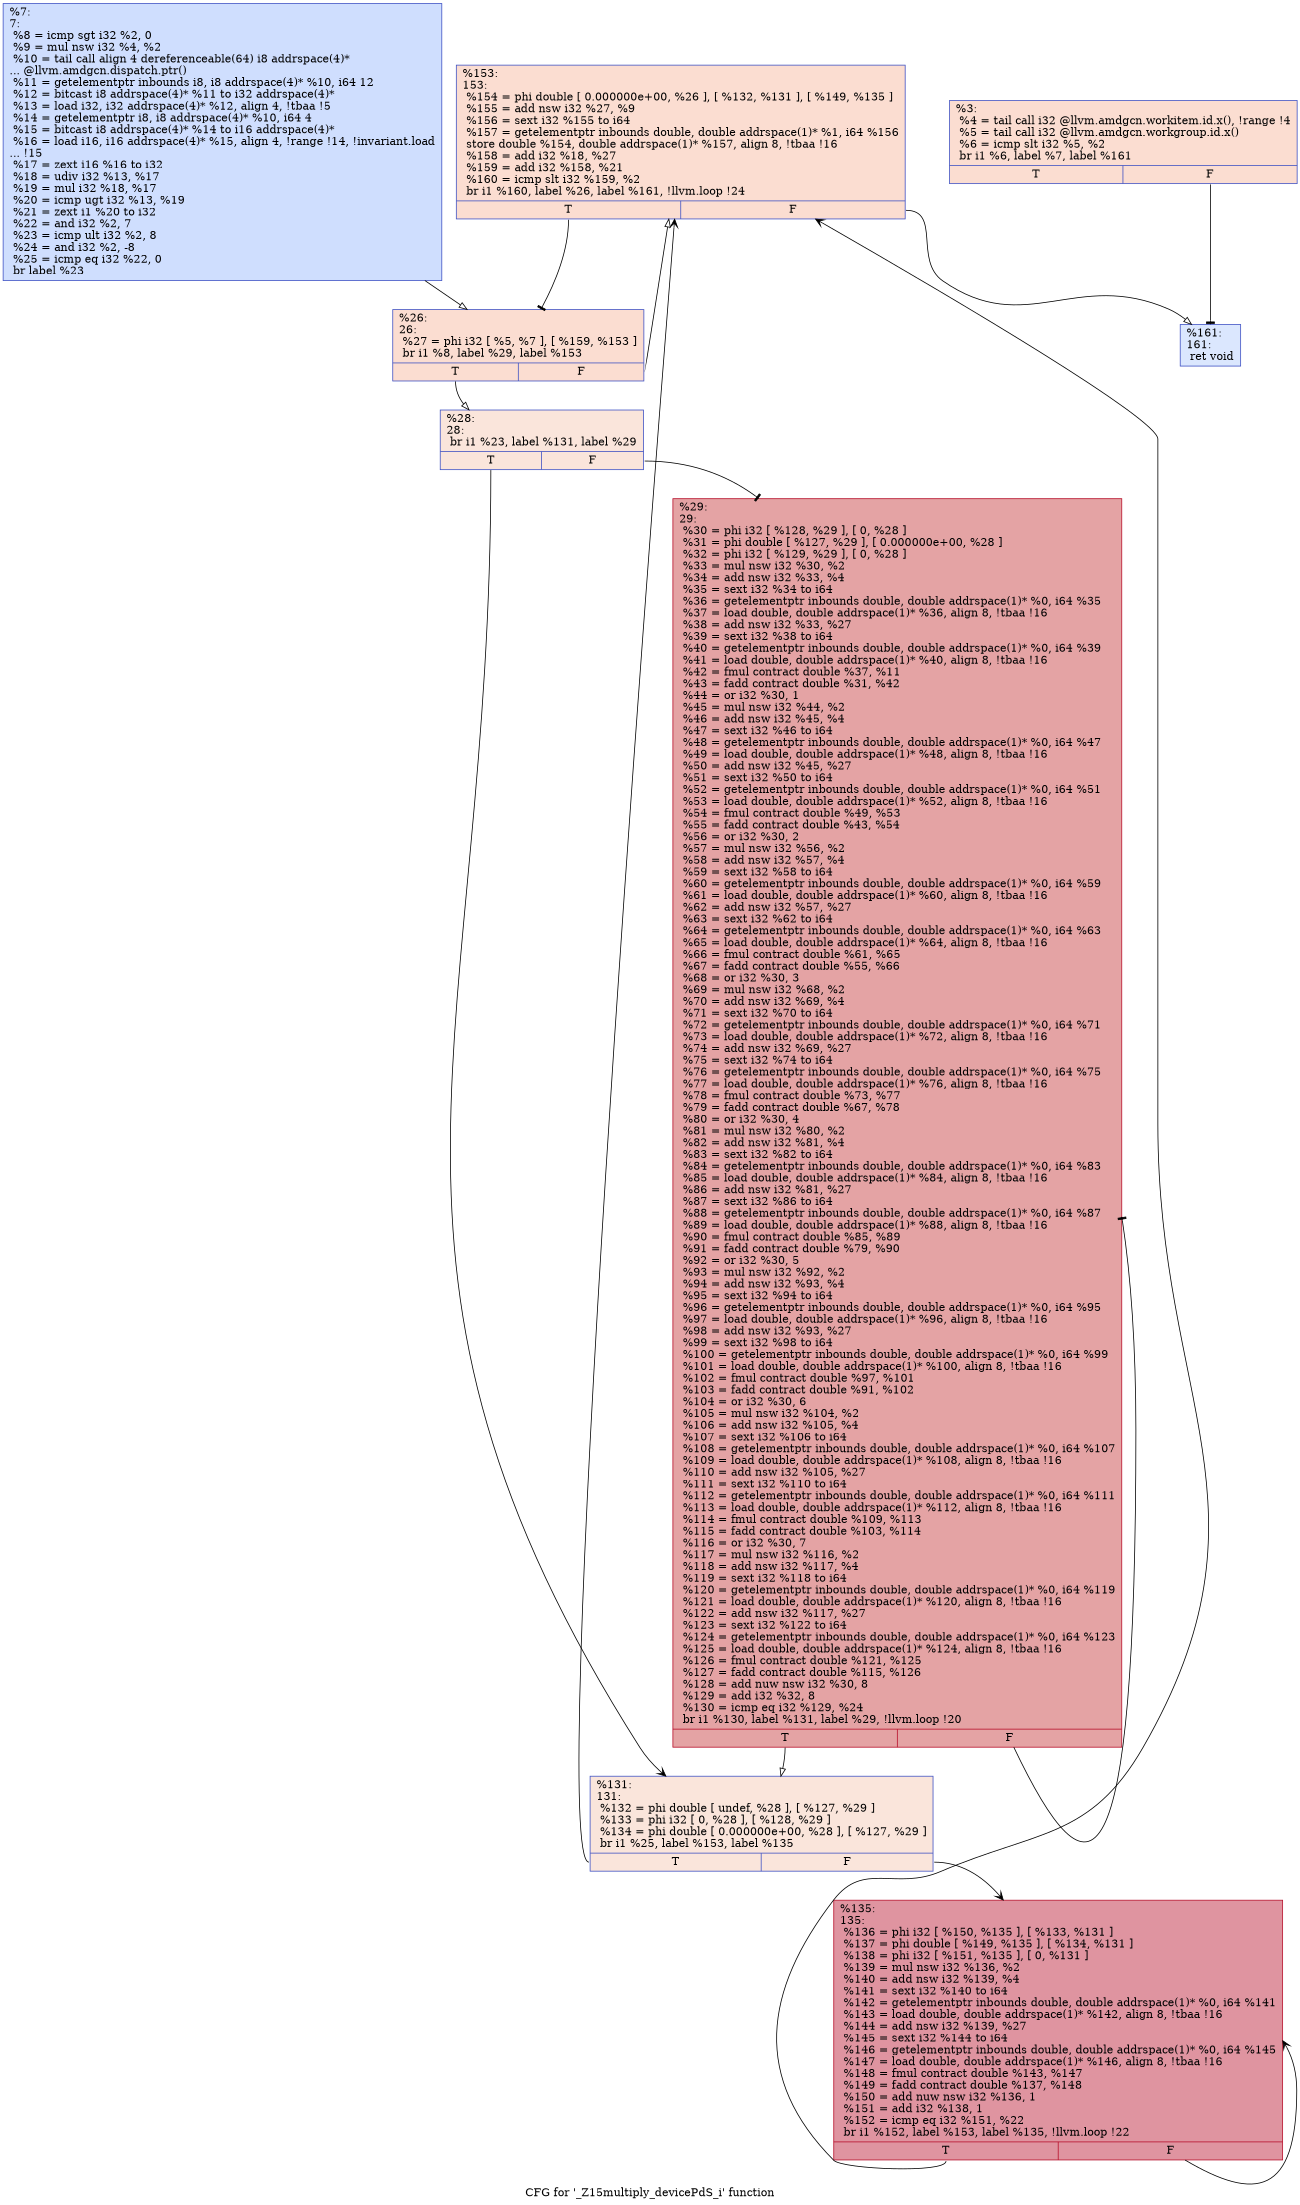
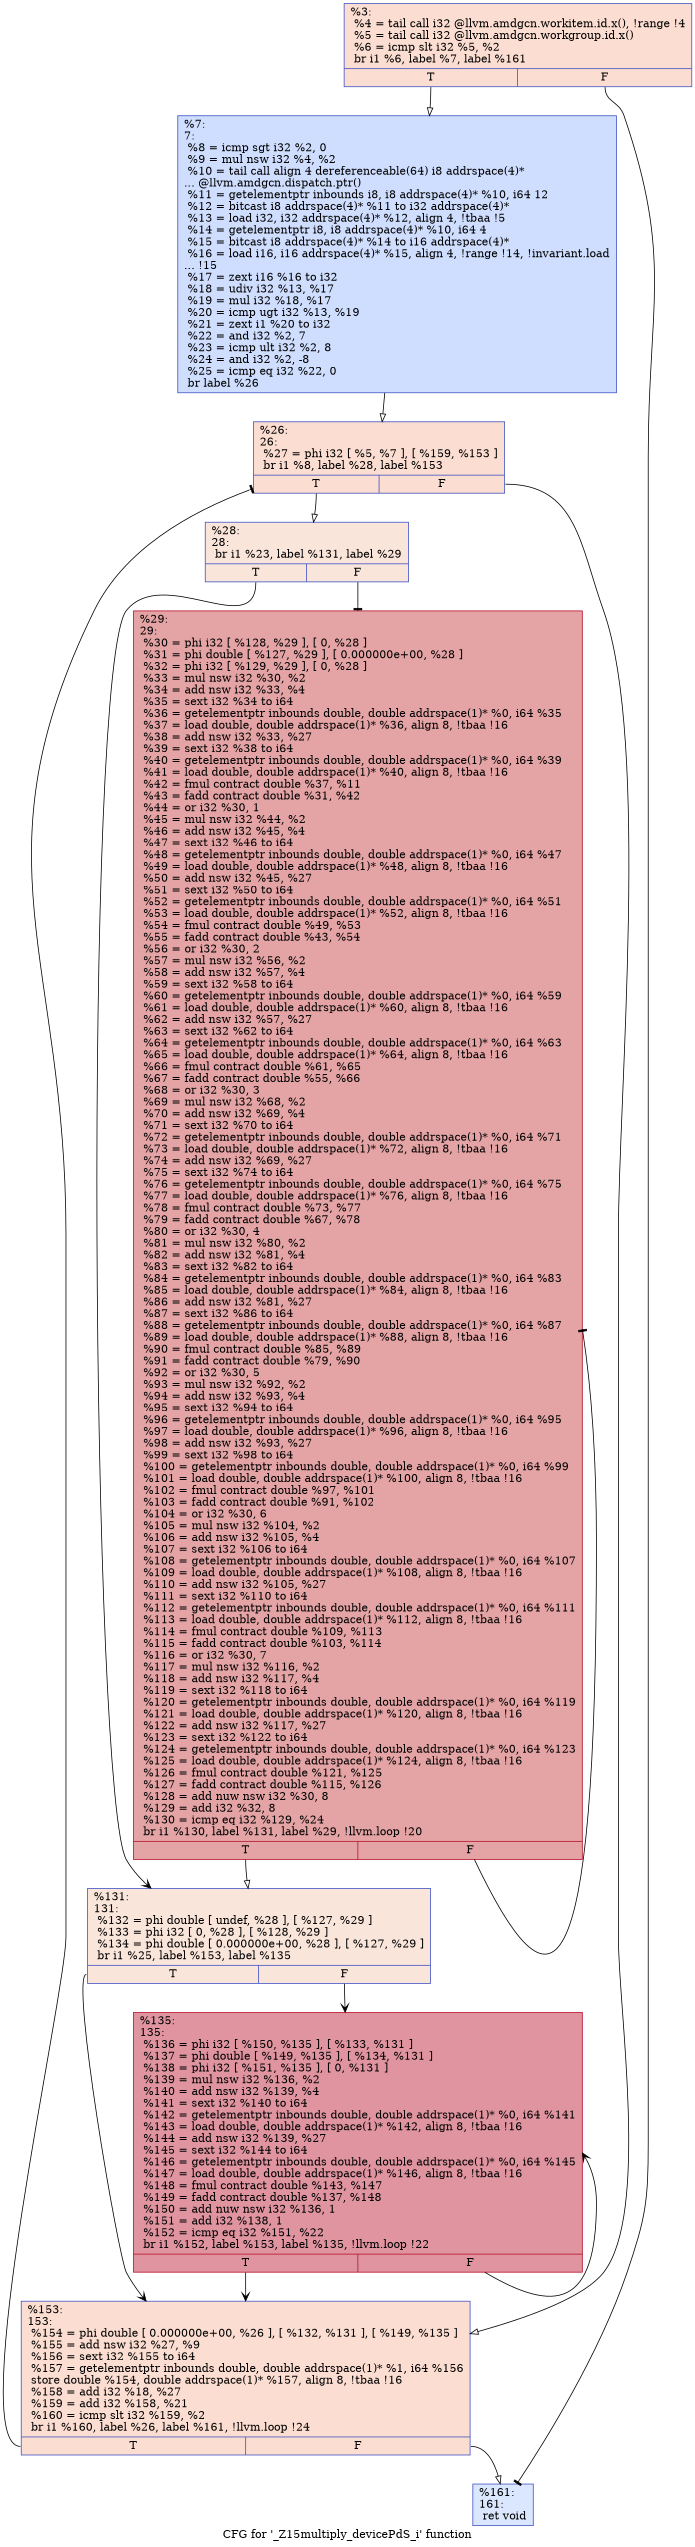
  digraph {
    label="CFG for '_Z15multiply_devicePdS_i' function"
    node [color="#3d50c3ff" fillcolor="#f7b39670" shape=record style=filled]
    edge [arrowhead=onormal tailport=s0]
    n1 [label="{%3:\l  %4 = tail call i32 @llvm.amdgcn.workitem.id.x(), !range !4\l  %5 = tail call i32 @llvm.amdgcn.workgroup.id.x()\l  %6 = icmp slt i32 %5, %2\l  br i1 %6, label %7, label %161\l|{<s0>T|<s1>F}}"]
-   n2 [fillcolor="#93b5fe70" label="{%7:\l7:                                                \l  %8 = icmp sgt i32 %2, 0\l  %9 = mul nsw i32 %4, %2\l  %10 = tail call align 4 dereferenceable(64) i8 addrspace(4)*\l... @llvm.amdgcn.dispatch.ptr()\l  %11 = getelementptr inbounds i8, i8 addrspace(4)* %10, i64 12\l  %12 = bitcast i8 addrspace(4)* %11 to i32 addrspace(4)*\l  %13 = load i32, i32 addrspace(4)* %12, align 4, !tbaa !5\l  %14 = getelementptr i8, i8 addrspace(4)* %10, i64 4\l  %15 = bitcast i8 addrspace(4)* %14 to i16 addrspace(4)*\l  %16 = load i16, i16 addrspace(4)* %15, align 4, !range !14, !invariant.load\l... !15\l  %17 = zext i16 %16 to i32\l  %18 = udiv i32 %13, %17\l  %19 = mul i32 %18, %17\l  %20 = icmp ugt i32 %13, %19\l  %21 = zext i1 %20 to i32\l  %22 = and i32 %2, 7\l  %23 = icmp ult i32 %2, 8\l  %24 = and i32 %2, -8\l  %25 = icmp eq i32 %22, 0\l  br label %23\l}"]
+   n2 [fillcolor="#93b5fe70" label="{%7:\l7:                                                \l  %8 = icmp sgt i32 %2, 0\l  %9 = mul nsw i32 %4, %2\l  %10 = tail call align 4 dereferenceable(64) i8 addrspace(4)*\l... @llvm.amdgcn.dispatch.ptr()\l  %11 = getelementptr inbounds i8, i8 addrspace(4)* %10, i64 12\l  %12 = bitcast i8 addrspace(4)* %11 to i32 addrspace(4)*\l  %13 = load i32, i32 addrspace(4)* %12, align 4, !tbaa !5\l  %14 = getelementptr i8, i8 addrspace(4)* %10, i64 4\l  %15 = bitcast i8 addrspace(4)* %14 to i16 addrspace(4)*\l  %16 = load i16, i16 addrspace(4)* %15, align 4, !range !14, !invariant.load\l... !15\l  %17 = zext i16 %16 to i32\l  %18 = udiv i32 %13, %17\l  %19 = mul i32 %18, %17\l  %20 = icmp ugt i32 %13, %19\l  %21 = zext i1 %20 to i32\l  %22 = and i32 %2, 7\l  %23 = icmp ult i32 %2, 8\l  %24 = and i32 %2, -8\l  %25 = icmp eq i32 %22, 0\l  br label %26\l}"]
    n3 [fillcolor="#aec9fc70" label="{%161:\l161:                                              \l  ret void\l}"]
-   n4 [label="{%26:\l26:                                               \l  %27 = phi i32 [ %5, %7 ], [ %159, %153 ]\l  br i1 %8, label %29, label %153\l|{<s0>T|<s1>F}}"]
+   n4 [label="{%26:\l26:                                               \l  %27 = phi i32 [ %5, %7 ], [ %159, %153 ]\l  br i1 %8, label %28, label %153\l|{<s0>T|<s1>F}}"]
    n5 [fillcolor="#f4c5ad70" label="{%28:\l28:                                               \l  br i1 %23, label %131, label %29\l|{<s0>T|<s1>F}}"]
    n6 [label="{%153:\l153:                                              \l  %154 = phi double [ 0.000000e+00, %26 ], [ %132, %131 ], [ %149, %135 ]\l  %155 = add nsw i32 %27, %9\l  %156 = sext i32 %155 to i64\l  %157 = getelementptr inbounds double, double addrspace(1)* %1, i64 %156\l  store double %154, double addrspace(1)* %157, align 8, !tbaa !16\l  %158 = add i32 %18, %27\l  %159 = add i32 %158, %21\l  %160 = icmp slt i32 %159, %2\l  br i1 %160, label %26, label %161, !llvm.loop !24\l|{<s0>T|<s1>F}}"]
    n7 [fillcolor="#f4c5ad70" label="{%131:\l131:                                              \l  %132 = phi double [ undef, %28 ], [ %127, %29 ]\l  %133 = phi i32 [ 0, %28 ], [ %128, %29 ]\l  %134 = phi double [ 0.000000e+00, %28 ], [ %127, %29 ]\l  br i1 %25, label %153, label %135\l|{<s0>T|<s1>F}}"]
    n8 [color="#b70d28ff" fillcolor="#c32e3170" label="{%29:\l29:                                               \l  %30 = phi i32 [ %128, %29 ], [ 0, %28 ]\l  %31 = phi double [ %127, %29 ], [ 0.000000e+00, %28 ]\l  %32 = phi i32 [ %129, %29 ], [ 0, %28 ]\l  %33 = mul nsw i32 %30, %2\l  %34 = add nsw i32 %33, %4\l  %35 = sext i32 %34 to i64\l  %36 = getelementptr inbounds double, double addrspace(1)* %0, i64 %35\l  %37 = load double, double addrspace(1)* %36, align 8, !tbaa !16\l  %38 = add nsw i32 %33, %27\l  %39 = sext i32 %38 to i64\l  %40 = getelementptr inbounds double, double addrspace(1)* %0, i64 %39\l  %41 = load double, double addrspace(1)* %40, align 8, !tbaa !16\l  %42 = fmul contract double %37, %11\l  %43 = fadd contract double %31, %42\l  %44 = or i32 %30, 1\l  %45 = mul nsw i32 %44, %2\l  %46 = add nsw i32 %45, %4\l  %47 = sext i32 %46 to i64\l  %48 = getelementptr inbounds double, double addrspace(1)* %0, i64 %47\l  %49 = load double, double addrspace(1)* %48, align 8, !tbaa !16\l  %50 = add nsw i32 %45, %27\l  %51 = sext i32 %50 to i64\l  %52 = getelementptr inbounds double, double addrspace(1)* %0, i64 %51\l  %53 = load double, double addrspace(1)* %52, align 8, !tbaa !16\l  %54 = fmul contract double %49, %53\l  %55 = fadd contract double %43, %54\l  %56 = or i32 %30, 2\l  %57 = mul nsw i32 %56, %2\l  %58 = add nsw i32 %57, %4\l  %59 = sext i32 %58 to i64\l  %60 = getelementptr inbounds double, double addrspace(1)* %0, i64 %59\l  %61 = load double, double addrspace(1)* %60, align 8, !tbaa !16\l  %62 = add nsw i32 %57, %27\l  %63 = sext i32 %62 to i64\l  %64 = getelementptr inbounds double, double addrspace(1)* %0, i64 %63\l  %65 = load double, double addrspace(1)* %64, align 8, !tbaa !16\l  %66 = fmul contract double %61, %65\l  %67 = fadd contract double %55, %66\l  %68 = or i32 %30, 3\l  %69 = mul nsw i32 %68, %2\l  %70 = add nsw i32 %69, %4\l  %71 = sext i32 %70 to i64\l  %72 = getelementptr inbounds double, double addrspace(1)* %0, i64 %71\l  %73 = load double, double addrspace(1)* %72, align 8, !tbaa !16\l  %74 = add nsw i32 %69, %27\l  %75 = sext i32 %74 to i64\l  %76 = getelementptr inbounds double, double addrspace(1)* %0, i64 %75\l  %77 = load double, double addrspace(1)* %76, align 8, !tbaa !16\l  %78 = fmul contract double %73, %77\l  %79 = fadd contract double %67, %78\l  %80 = or i32 %30, 4\l  %81 = mul nsw i32 %80, %2\l  %82 = add nsw i32 %81, %4\l  %83 = sext i32 %82 to i64\l  %84 = getelementptr inbounds double, double addrspace(1)* %0, i64 %83\l  %85 = load double, double addrspace(1)* %84, align 8, !tbaa !16\l  %86 = add nsw i32 %81, %27\l  %87 = sext i32 %86 to i64\l  %88 = getelementptr inbounds double, double addrspace(1)* %0, i64 %87\l  %89 = load double, double addrspace(1)* %88, align 8, !tbaa !16\l  %90 = fmul contract double %85, %89\l  %91 = fadd contract double %79, %90\l  %92 = or i32 %30, 5\l  %93 = mul nsw i32 %92, %2\l  %94 = add nsw i32 %93, %4\l  %95 = sext i32 %94 to i64\l  %96 = getelementptr inbounds double, double addrspace(1)* %0, i64 %95\l  %97 = load double, double addrspace(1)* %96, align 8, !tbaa !16\l  %98 = add nsw i32 %93, %27\l  %99 = sext i32 %98 to i64\l  %100 = getelementptr inbounds double, double addrspace(1)* %0, i64 %99\l  %101 = load double, double addrspace(1)* %100, align 8, !tbaa !16\l  %102 = fmul contract double %97, %101\l  %103 = fadd contract double %91, %102\l  %104 = or i32 %30, 6\l  %105 = mul nsw i32 %104, %2\l  %106 = add nsw i32 %105, %4\l  %107 = sext i32 %106 to i64\l  %108 = getelementptr inbounds double, double addrspace(1)* %0, i64 %107\l  %109 = load double, double addrspace(1)* %108, align 8, !tbaa !16\l  %110 = add nsw i32 %105, %27\l  %111 = sext i32 %110 to i64\l  %112 = getelementptr inbounds double, double addrspace(1)* %0, i64 %111\l  %113 = load double, double addrspace(1)* %112, align 8, !tbaa !16\l  %114 = fmul contract double %109, %113\l  %115 = fadd contract double %103, %114\l  %116 = or i32 %30, 7\l  %117 = mul nsw i32 %116, %2\l  %118 = add nsw i32 %117, %4\l  %119 = sext i32 %118 to i64\l  %120 = getelementptr inbounds double, double addrspace(1)* %0, i64 %119\l  %121 = load double, double addrspace(1)* %120, align 8, !tbaa !16\l  %122 = add nsw i32 %117, %27\l  %123 = sext i32 %122 to i64\l  %124 = getelementptr inbounds double, double addrspace(1)* %0, i64 %123\l  %125 = load double, double addrspace(1)* %124, align 8, !tbaa !16\l  %126 = fmul contract double %121, %125\l  %127 = fadd contract double %115, %126\l  %128 = add nuw nsw i32 %30, 8\l  %129 = add i32 %32, 8\l  %130 = icmp eq i32 %129, %24\l  br i1 %130, label %131, label %29, !llvm.loop !20\l|{<s0>T|<s1>F}}"]
    n9 [color="#b70d28ff" fillcolor="#b70d2870" label="{%135:\l135:                                              \l  %136 = phi i32 [ %150, %135 ], [ %133, %131 ]\l  %137 = phi double [ %149, %135 ], [ %134, %131 ]\l  %138 = phi i32 [ %151, %135 ], [ 0, %131 ]\l  %139 = mul nsw i32 %136, %2\l  %140 = add nsw i32 %139, %4\l  %141 = sext i32 %140 to i64\l  %142 = getelementptr inbounds double, double addrspace(1)* %0, i64 %141\l  %143 = load double, double addrspace(1)* %142, align 8, !tbaa !16\l  %144 = add nsw i32 %139, %27\l  %145 = sext i32 %144 to i64\l  %146 = getelementptr inbounds double, double addrspace(1)* %0, i64 %145\l  %147 = load double, double addrspace(1)* %146, align 8, !tbaa !16\l  %148 = fmul contract double %143, %147\l  %149 = fadd contract double %137, %148\l  %150 = add nuw nsw i32 %136, 1\l  %151 = add i32 %138, 1\l  %152 = icmp eq i32 %151, %22\l  br i1 %152, label %153, label %135, !llvm.loop !22\l|{<s0>T|<s1>F}}"]
+   n1 -> n2
    n1 -> n3 [arrowhead=tee tailport=s1]
    n2 -> n4
    n4 -> n5
    n4 -> n6 [tailport=s1]
    n5 -> n7 [arrowhead=vee]
    n5 -> n8 [arrowhead=tee tailport=s1]
    n6 -> n3 [tailport=s1]
    n6 -> n4 [arrowhead=tee]
    n7 -> n6 [arrowhead=vee]
    n7 -> n9 [arrowhead=vee tailport=s1]
    n8 -> n7
    n8 -> n8 [arrowhead=tee tailport=s1]
    n9 -> n6 [arrowhead=vee]
    n9 -> n9 [arrowhead=vee tailport=s1]
  }
